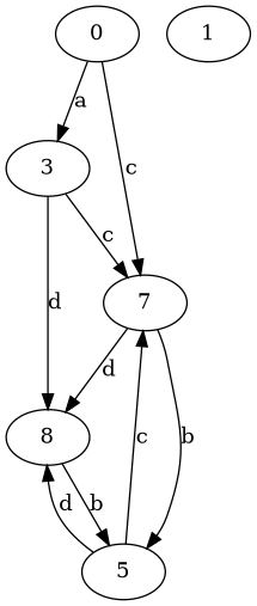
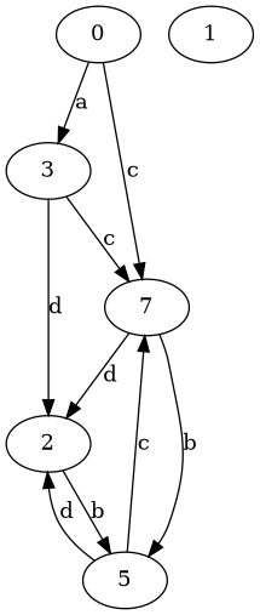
  strict digraph {
    3
    7
-   8
+   8 [label=2]
    5
    0
    1
    3 -> 7 [label=c]
    3 -> 8 [label=d]
    7 -> 8 [label=d]
    7 -> 5 [label=b]
    8 -> 5 [label=b]
    5 -> 7 [label=c]
    5 -> 8 [label=d]
    0 -> 3 [label=a]
    0 -> 7 [label=c]
  }
